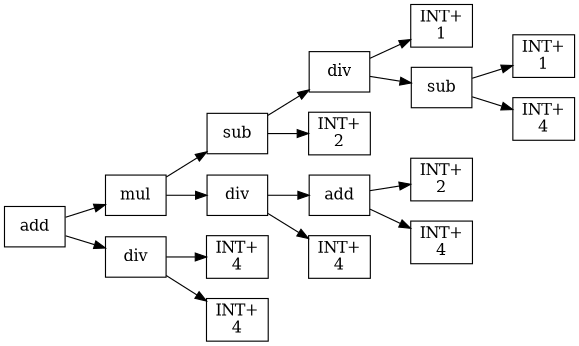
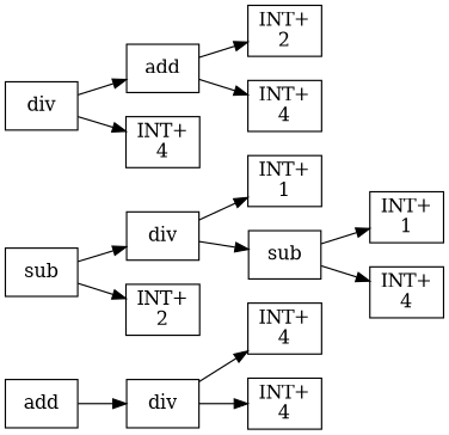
  digraph {
    rankdir=LR
    node [shape=box]
    n1 [label=add]
-   n2 [label=mul]
    n3 [label=div]
    n4 [label=sub]
    n5 [label=div]
    n6 [label=div]
    n7 [label="INT+\n2"]
    n8 [label="INT+\n1"]
    n9 [label=sub]
    n10 [label="INT+\n1"]
    n11 [label="INT+\n4"]
    n12 [label=add]
    n13 [label="INT+\n4"]
    n14 [label="INT+\n2"]
    n15 [label="INT+\n4"]
    n16 [label="INT+\n4"]
    n17 [label="INT+\n4"]
-   n1 -> n2
    n1 -> n3
-   n2 -> n4
-   n2 -> n5
    n3 -> n16
    n3 -> n17
    n4 -> n6
    n4 -> n7
    n5 -> n12
    n5 -> n13
    n6 -> n8
    n6 -> n9
    n9 -> n10
    n9 -> n11
    n12 -> n14
    n12 -> n15
  }
